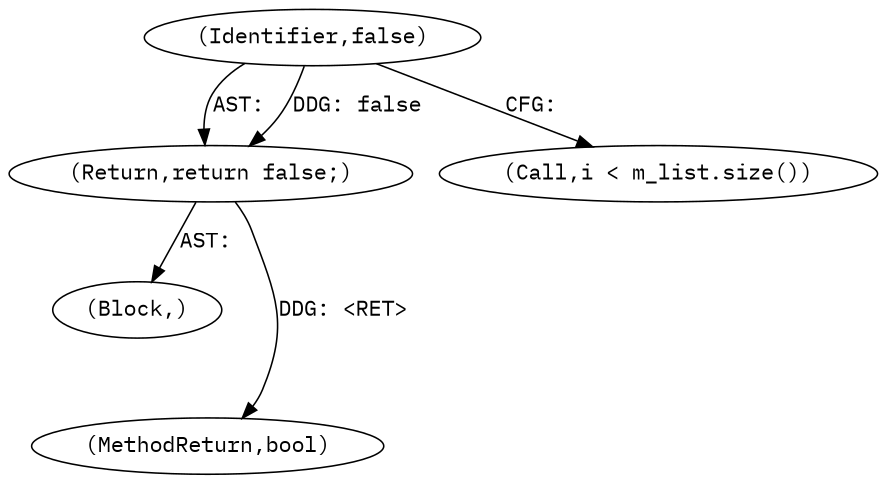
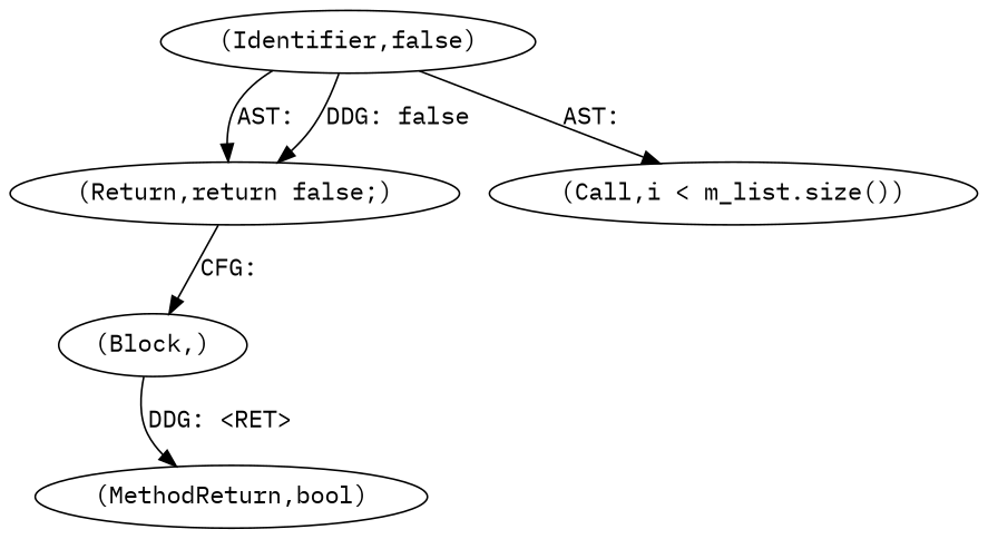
  digraph {
    fontname="IBM Plex Mono"
    node [fontname="IBM Plex Mono"]
    edge [fontname="IBM Plex Mono"]
    n1 [label="(Return,return false;)"]
    n2 [label="(Block,)"]
    n3 [label="(MethodReturn,bool)"]
    n4 [label="(Identifier,false)"]
    n5 [label="(Call,i < m_list.size())"]
-   n1 -> n2 [label="AST: "]
-   n1 -> n3 [label="DDG: <RET>"]
+   n1 -> n2 [label="CFG: "]
+   n2 -> n3 [label="DDG: <RET>"]
    n4 -> n1 [label="AST: "]
    n4 -> n1 [label="DDG: false"]
-   n4 -> n5 [label="CFG: "]
+   n4 -> n5 [label="AST: "]
  }
